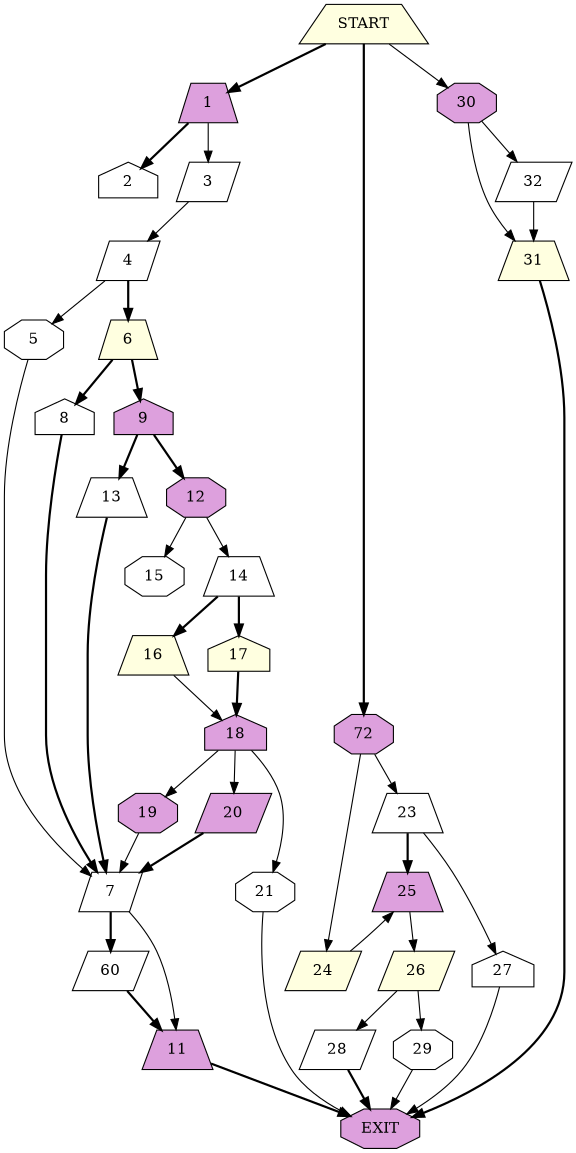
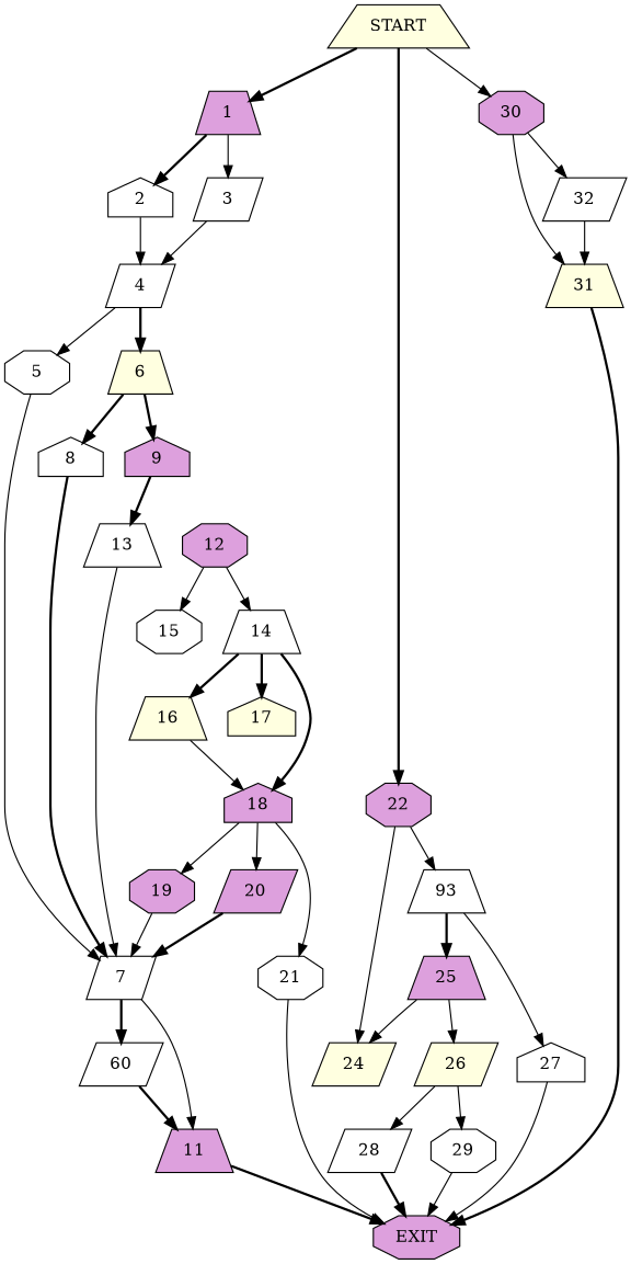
  digraph {
    node [fillcolor=white shape=trapezium style=filled]
    edge [style=solid]
    n1 [fillcolor=lightyellow label=START]
    1 [fillcolor=plum]
-   22 [fillcolor=plum shape=octagon label=72]
+   22 [fillcolor=plum shape=octagon]
    30 [fillcolor=plum shape=octagon]
    2 [shape=house]
    3 [shape=parallelogram]
-   23
+   23 [label=93]
    24 [fillcolor=lightyellow shape=parallelogram]
    31 [fillcolor=lightyellow]
    32 [shape=parallelogram]
    n11 [fillcolor=plum label=EXIT shape=octagon]
    4 [shape=parallelogram]
    5 [shape=octagon]
    6 [fillcolor=lightyellow]
    7 [shape=parallelogram]
    8 [shape=house]
    9 [fillcolor=plum shape=house]
    n18 [label=60 shape=parallelogram]
    11 [fillcolor=plum]
    12 [fillcolor=plum shape=octagon]
    13
    14
    15 [shape=octagon]
    16 [fillcolor=lightyellow]
    17 [fillcolor=lightyellow shape=house]
    18 [fillcolor=plum shape=house]
    19 [fillcolor=plum shape=octagon]
    20 [fillcolor=plum shape=parallelogram]
    21 [shape=octagon]
    25 [fillcolor=plum]
    27 [shape=house]
    26 [fillcolor=lightyellow shape=parallelogram]
    28 [shape=parallelogram]
    29 [shape=octagon]
    n1 -> 1 [style=bold]
    n1 -> 22 [style=bold]
    n1 -> 30
    1 -> 2 [style=bold]
    1 -> 3
    22 -> 23
    22 -> 24
    30 -> 31
    30 -> 32
+   2 -> 4
    3 -> 4
    23 -> 25 [style=bold]
    23 -> 27
-   24 -> 25
+   25 -> 24
    31 -> n11 [style=bold]
    32 -> 31
    4 -> 5
    4 -> 6 [style=bold]
    5 -> 7
    6 -> 8 [style=bold]
    6 -> 9 [style=bold]
    7 -> n18 [style=bold]
    7 -> 11
    8 -> 7 [style=bold]
-   9 -> 12 [style=bold]
    9 -> 13 [style=bold]
    n18 -> 11 [style=bold]
    11 -> n11 [style=bold]
    12 -> 14
    12 -> 15
-   13 -> 7 [style=bold]
+   13 -> 7
    14 -> 16 [style=bold]
    14 -> 17 [style=bold]
    16 -> 18
-   17 -> 18 [style=bold]
+   14 -> 18 [style=bold]
    18 -> 19
    18 -> 20
    18 -> 21
    19 -> 7
    20 -> 7 [style=bold]
    21 -> n11
    25 -> 26
    27 -> n11
    26 -> 28
    26 -> 29
    28 -> n11 [style=bold]
    29 -> n11
  }
